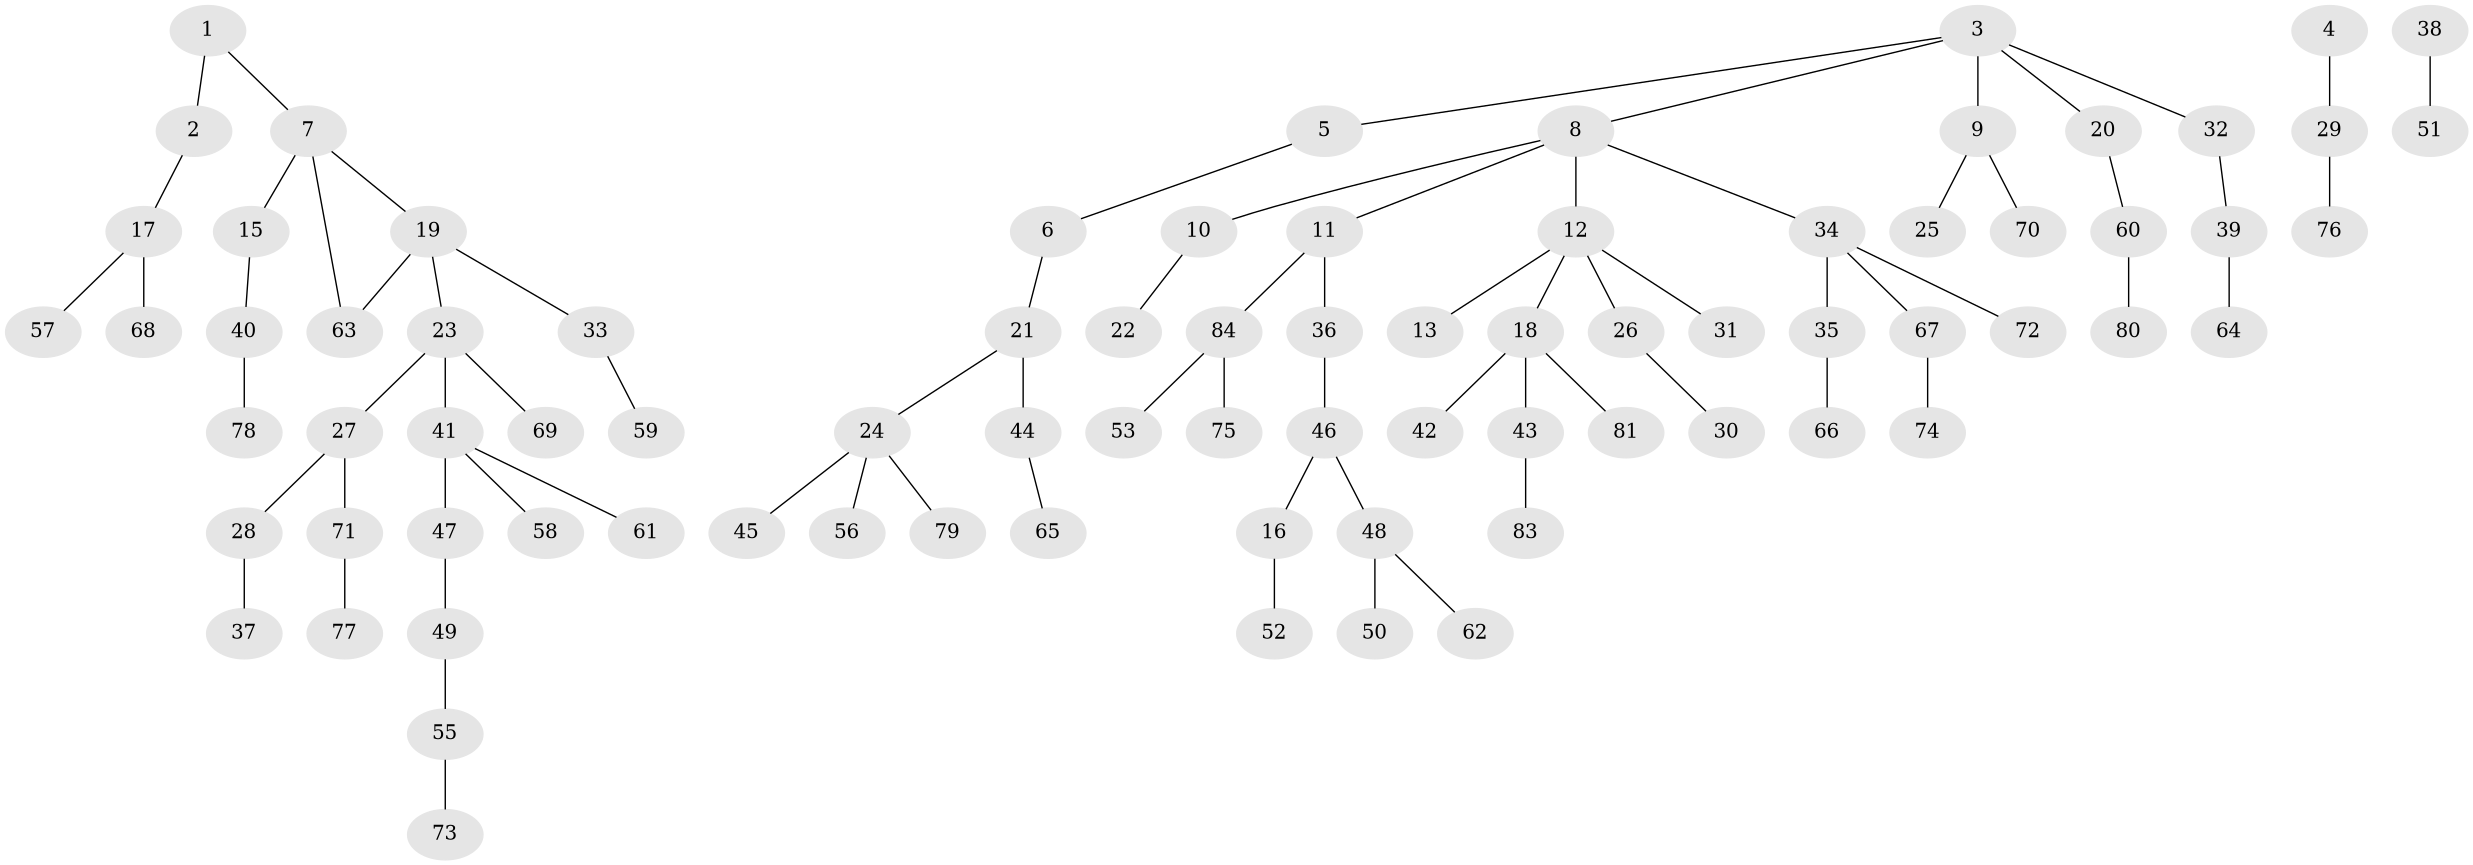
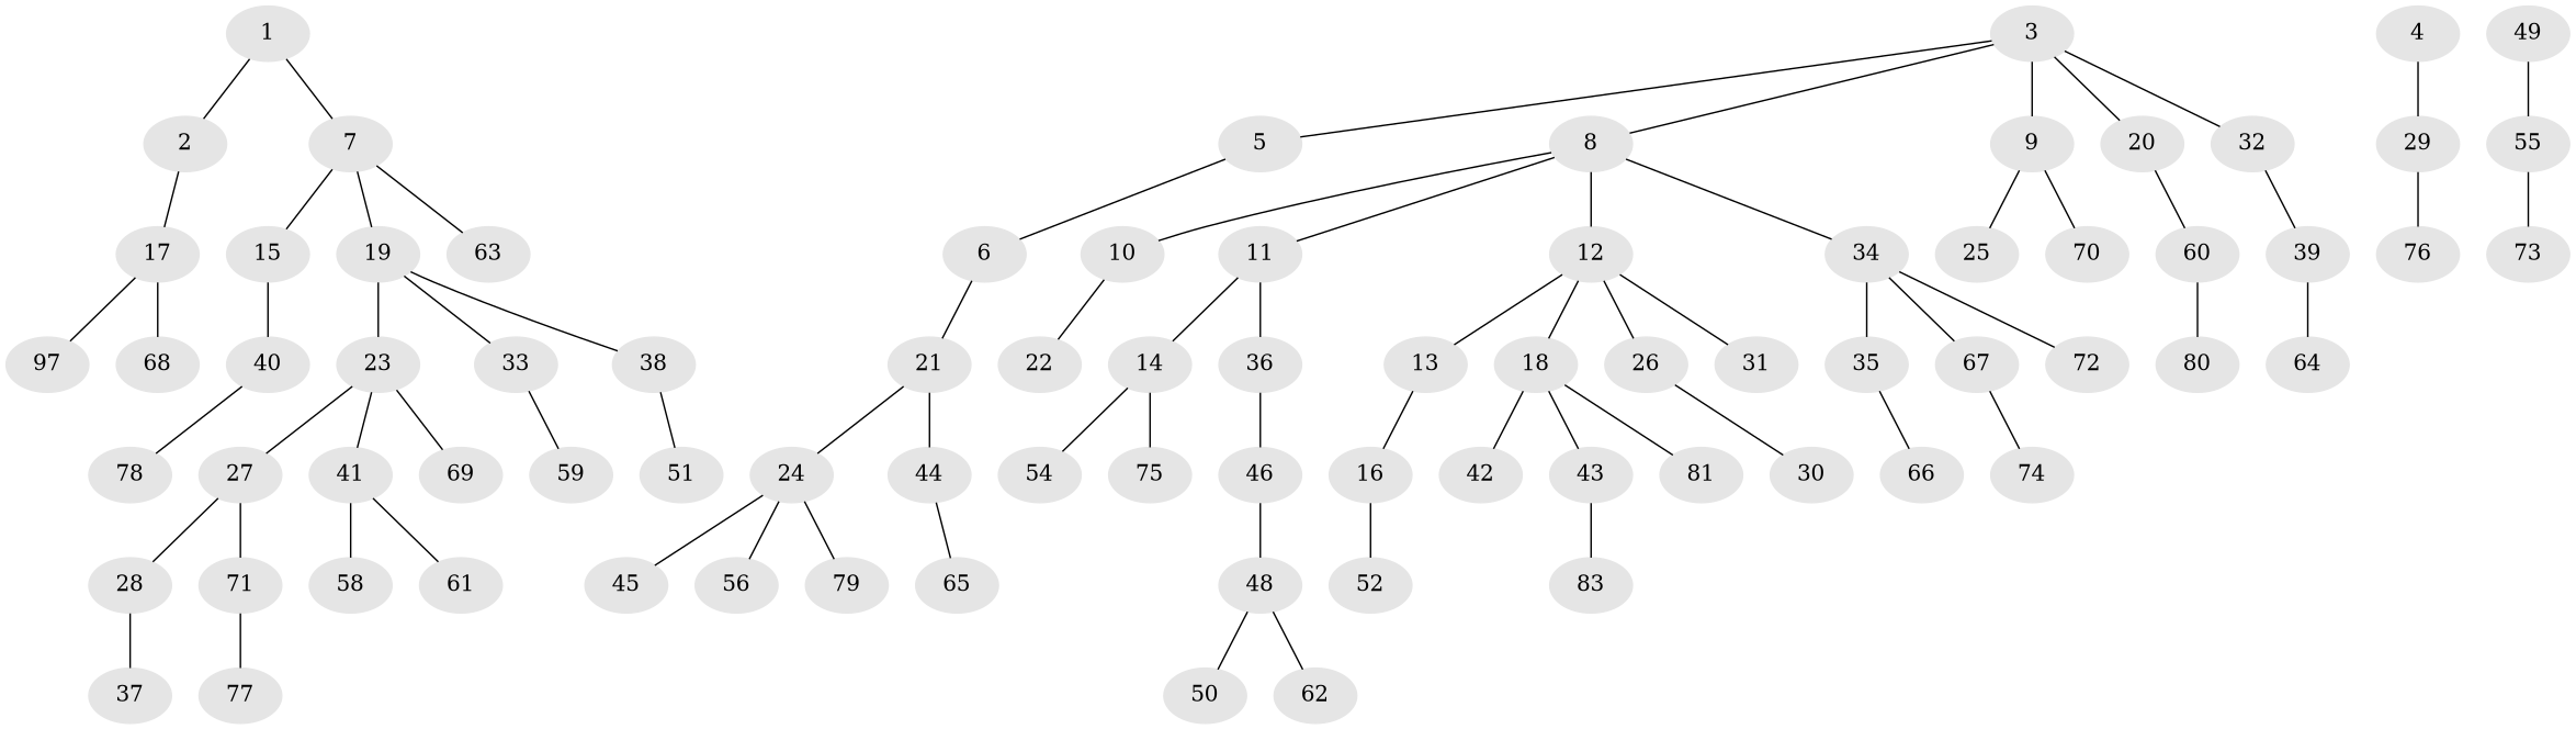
  graph {
    node [color=gray90 style=filled]
    1
    2
    7
    17
    3
    5
    8
    9
    20
    32
    4
    29
    15
    19
    63
-   57
+   57 [label=97]
    68
    6
    10
    11
    12
    34
    25
    70
    60
    39
    76
    21
    24
    44
    40
    23
    33
    38
    22
-   14 [label=84]
+   14
    36
    13
    18
    26
    31
    35
    67
    72
-   54 [label=53]
+   54
    75
    46
    16
    42
    43
    81
    30
    52
    78
    n55 [label=83]
    27
    41
    69
    59
    51
    80
    45
    56
    79
    65
    28
    71
-   47
    58
    61
    37
    77
    64
    66
    74
    48
    49
    50
    62
    55
    73
    1 -- 2
    1 -- 7
    2 -- 17
    7 -- 15
    7 -- 19
    7 -- 63
    17 -- 57
    17 -- 68
    3 -- 5
    3 -- 8
    3 -- 9
    3 -- 20
    3 -- 32
    5 -- 6
    8 -- 10
    8 -- 11
    8 -- 12
    8 -- 34
    9 -- 25
    9 -- 70
    20 -- 60
    32 -- 39
    4 -- 29
    29 -- 76
    15 -- 40
    19 -- 23
    19 -- 33
-   19 -- 63
+   19 -- 38
    6 -- 21
    10 -- 22
    11 -- 14
    11 -- 36
    12 -- 13
    12 -- 18
    12 -- 26
    12 -- 31
    34 -- 35
    34 -- 67
    34 -- 72
    60 -- 80
    39 -- 64
    21 -- 24
    21 -- 44
    24 -- 45
    24 -- 56
    24 -- 79
    44 -- 65
    40 -- 78
    23 -- 27
    23 -- 41
    23 -- 69
    33 -- 59
    38 -- 51
    14 -- 54
    14 -- 75
    36 -- 46
-   46 -- 16
+   13 -- 16
    18 -- 42
    18 -- 43
    18 -- 81
    26 -- 30
    35 -- 66
    67 -- 74
    46 -- 48
    16 -- 52
    43 -- n55
    27 -- 28
    27 -- 71
-   41 -- 47
    41 -- 58
    41 -- 61
    28 -- 37
    71 -- 77
-   47 -- 49
    48 -- 50
    48 -- 62
    49 -- 55
    55 -- 73
  }
